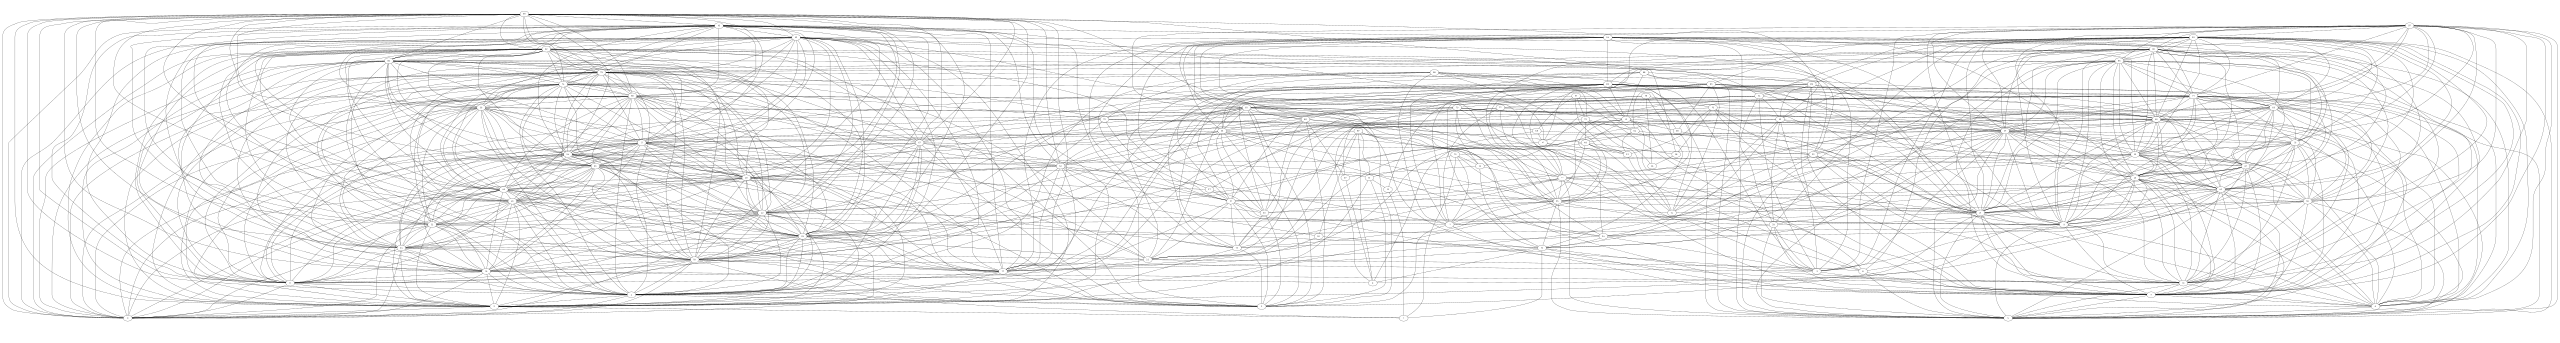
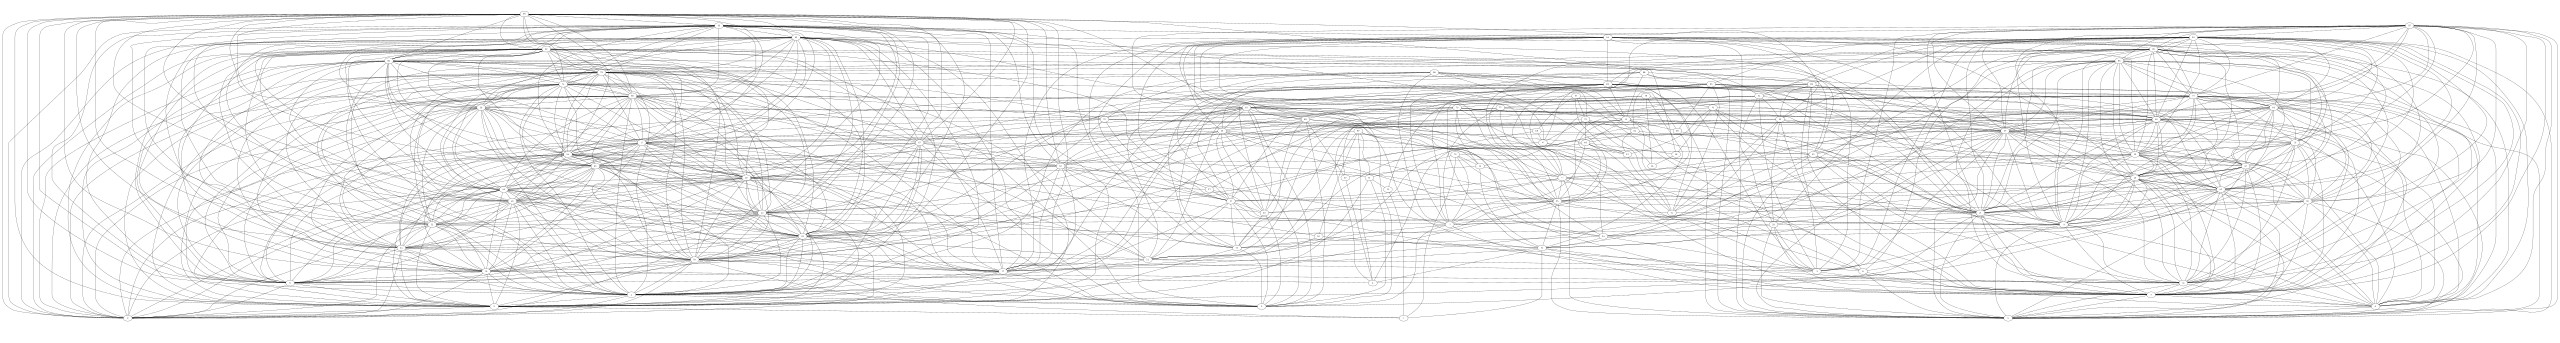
  digraph {
    fontname=Montserrat
    rankdir=BT
    node [fontname=Montserrat]
    edge [arrowhead=both fontname=Montserrat]
    0
    3
    4
    11
    16
    18
    24
    29
    32
    42
    43
    46
    49
    53
    54
    61
    66
    68
    74
    79
    82
    92
    93
    96
    99
    15
    17
    51
    40
    67
    35
    52
    77
    98
    57
    22
    60
    86
    73
    72
    41
    65
    83
    45
    63
    89
    70
    55
    85
    87
    90
    81
    34
    30
    31
    80
    44
    94
    20
    71
    33
    50
    75
    47
    56
    95
    97
    69
    48
    62
    76
    58
    91
    84
    88
    1
    25
    59
    78
    39
    2
    12
    19
    21
    27
    38
    36
    64
    5
    6
    7
    8
    10
    13
    9
    37
    14
    23
    26
    28
    0 -> 3
    0 -> 4
    0 -> 11
    0 -> 16
    0 -> 18
    0 -> 24
    0 -> 29
    0 -> 32
    0 -> 42
    0 -> 43
    0 -> 46
    0 -> 49
    0 -> 53
    0 -> 54
    0 -> 61
    0 -> 66
    0 -> 68
    0 -> 74
    0 -> 79
    0 -> 82
    0 -> 92
    0 -> 93
    0 -> 96
    0 -> 99
    3 -> 4
    3 -> 11
    3 -> 16
    3 -> 18
    3 -> 24
    3 -> 29
    3 -> 32
    3 -> 42
    3 -> 43
    3 -> 46
    3 -> 49
    3 -> 54
    3 -> 61
    3 -> 66
    3 -> 68
    3 -> 74
    3 -> 79
    3 -> 82
    3 -> 92
    3 -> 93
    3 -> 96
    3 -> 99
    3 -> 15
    3 -> 17
    3 -> 51
    3 -> 40
    4 -> 11
    4 -> 16
    4 -> 18
    4 -> 24
    4 -> 29
    4 -> 32
    4 -> 42
    4 -> 43
    4 -> 46
    4 -> 49
    4 -> 53
    4 -> 61
    4 -> 66
    4 -> 68
    4 -> 74
    4 -> 79
    4 -> 82
    4 -> 92
    4 -> 93
    4 -> 96
    4 -> 99
    4 -> 17
    4 -> 67
    4 -> 35
    4 -> 52
    4 -> 77
    4 -> 98
    11 -> 16
    11 -> 18
    11 -> 24
    11 -> 29
    11 -> 32
    11 -> 42
    11 -> 43
    11 -> 46
-   11 -> 61
+   11 -> 49
    11 -> 53
    11 -> 54
    11 -> 66
    11 -> 68
    11 -> 74
    11 -> 79
    11 -> 82
    11 -> 92
    11 -> 93
    11 -> 96
    11 -> 99
    11 -> 77
    11 -> 57
    11 -> 22
    16 -> 18
    16 -> 24
    16 -> 29
    16 -> 32
    16 -> 42
    16 -> 43
    16 -> 46
    16 -> 49
    16 -> 53
    16 -> 54
    16 -> 61
    16 -> 68
    16 -> 74
    16 -> 79
    16 -> 82
    16 -> 92
    16 -> 96
    16 -> 99
    16 -> 60
    16 -> 86
    18 -> 24
    18 -> 29
    18 -> 32
    18 -> 42
    18 -> 43
    18 -> 46
    18 -> 49
    18 -> 53
    18 -> 54
    18 -> 61
    18 -> 66
    18 -> 74
    18 -> 79
    18 -> 82
    18 -> 92
    18 -> 93
    18 -> 96
    18 -> 99
    18 -> 67
    18 -> 52
    18 -> 73
    24 -> 29
    24 -> 32
    24 -> 42
    24 -> 43
    24 -> 46
    24 -> 49
    24 -> 53
    24 -> 54
    24 -> 61
    24 -> 66
    24 -> 68
    24 -> 79
    24 -> 82
    24 -> 92
    24 -> 93
    24 -> 96
    24 -> 99
    24 -> 72
    24 -> 41
    29 -> 32
    29 -> 42
    29 -> 43
    29 -> 46
    29 -> 49
    29 -> 53
    29 -> 54
    29 -> 61
    29 -> 66
    29 -> 68
    29 -> 74
    29 -> 82
    29 -> 92
    29 -> 93
    29 -> 96
    29 -> 99
    29 -> 40
    29 -> 67
    29 -> 72
    29 -> 65
    29 -> 83
    32 -> 42
    32 -> 43
    32 -> 46
    32 -> 49
    32 -> 53
    32 -> 54
    32 -> 61
    32 -> 66
    32 -> 68
    32 -> 74
    32 -> 79
    32 -> 92
    32 -> 93
    32 -> 96
    32 -> 99
    32 -> 45
    42 -> 43
    42 -> 46
    42 -> 49
    42 -> 53
    42 -> 54
    42 -> 61
    42 -> 66
    42 -> 68
    42 -> 74
    42 -> 79
    42 -> 82
    42 -> 93
    42 -> 96
    42 -> 99
    42 -> 67
    42 -> 57
    42 -> 63
    42 -> 89
    43 -> 46
    43 -> 49
    43 -> 53
    43 -> 54
    43 -> 61
    43 -> 66
    43 -> 68
    43 -> 74
    43 -> 79
    43 -> 82
    43 -> 92
    43 -> 96
    43 -> 99
    43 -> 67
    43 -> 70
    46 -> 49
    46 -> 53
    46 -> 54
    46 -> 61
    46 -> 66
    46 -> 68
    46 -> 74
    46 -> 79
    46 -> 82
    46 -> 92
    46 -> 93
    46 -> 99
    46 -> 67
    46 -> 52
    46 -> 63
    49 -> 53
    49 -> 54
    49 -> 61
    49 -> 66
    49 -> 68
    49 -> 74
    49 -> 79
    49 -> 82
    49 -> 92
    49 -> 93
    49 -> 96
    49 -> 67
    49 -> 52
    49 -> 70
    53 -> 54
    53 -> 61
    53 -> 66
    53 -> 68
    53 -> 74
    53 -> 79
    53 -> 82
    53 -> 92
    53 -> 93
    53 -> 96
    53 -> 99
    53 -> 65
    53 -> 55
    54 -> 61
    54 -> 66
    54 -> 68
    54 -> 74
    54 -> 79
    54 -> 82
    54 -> 92
    54 -> 93
    54 -> 96
    54 -> 99
    54 -> 67
    54 -> 85
    61 -> 66
    61 -> 68
    61 -> 74
    61 -> 79
    61 -> 82
    61 -> 92
    61 -> 93
    61 -> 96
    61 -> 99
    61 -> 72
    61 -> 65
    61 -> 87
    66 -> 68
    66 -> 74
    66 -> 79
    66 -> 82
    66 -> 92
    66 -> 93
    66 -> 96
    66 -> 99
    68 -> 74
    68 -> 79
    68 -> 82
    68 -> 92
    68 -> 93
    68 -> 96
    68 -> 99
    74 -> 79
    74 -> 82
    74 -> 92
    74 -> 93
    74 -> 96
    74 -> 99
    74 -> 98
    79 -> 82
    79 -> 92
    79 -> 93
    79 -> 96
    79 -> 99
    79 -> 86
    79 -> 90
    82 -> 92
    82 -> 93
    82 -> 96
    82 -> 99
    92 -> 93
    92 -> 96
    92 -> 99
    93 -> 96
    93 -> 99
    96 -> 99
    15 -> 53
    15 -> 35
    15 -> 52
    15 -> 60
    15 -> 85
    15 -> 81
    15 -> 34
    15 -> 30
    15 -> 31
    15 -> 80
-   15 -> 44
+   15 -> 12
    15 -> 94
    17 -> 18
    17 -> 29
    17 -> 42
    17 -> 43
    17 -> 46
    17 -> 49
    17 -> 54
    17 -> 68
    17 -> 79
    17 -> 92
    17 -> 93
    17 -> 96
    17 -> 99
    17 -> 52
    17 -> 83
    17 -> 81
    17 -> 31
    17 -> 94
    17 -> 20
    17 -> 71
    17 -> 33
    17 -> 50
    51 -> 53
    51 -> 87
    51 -> 75
    40 -> 79
    40 -> 57
    40 -> 60
    40 -> 86
    40 -> 45
    40 -> 55
    40 -> 85
    40 -> 81
    40 -> 44
    40 -> 94
    40 -> 71
    40 -> 47
    40 -> 56
    40 -> 95
    40 -> 97
    40 -> 69
    67 -> 68
    67 -> 79
    67 -> 92
    67 -> 93
    67 -> 96
    67 -> 99
    67 -> 83
    67 -> 81
    35 -> 54
    35 -> 40
    35 -> 65
    35 -> 55
    35 -> 90
    35 -> 81
    35 -> 80
    35 -> 44
    35 -> 94
    35 -> 71
    35 -> 69
    35 -> 48
    35 -> 62
    52 -> 54
    52 -> 68
    52 -> 96
    52 -> 99
    52 -> 67
    52 -> 65
    52 -> 81
    52 -> 80
    52 -> 62
    77 -> 71
    57 -> 68
    57 -> 60
    57 -> 86
    57 -> 63
    57 -> 89
    57 -> 70
    57 -> 90
    57 -> 71
    57 -> 95
    57 -> 97
    57 -> 69
    57 -> 62
    22 -> 24
    22 -> 29
    22 -> 61
    22 -> 74
    22 -> 79
    22 -> 98
    22 -> 87
    22 -> 81
    22 -> 31
    22 -> 48
    22 -> 76
    22 -> 58
    60 -> 66
    60 -> 86
    60 -> 83
    60 -> 70
    60 -> 90
    60 -> 71
    60 -> 95
    60 -> 97
    60 -> 69
    60 -> 76
    60 -> 91
    86 -> 90
    86 -> 95
    86 -> 97
    73 -> 98
    73 -> 91
    72 -> 74
    72 -> 79
    72 -> 98
    72 -> 81
    41 -> 96
    41 -> 73
    41 -> 95
    41 -> 58
-   65 -> 85
    65 -> 81
    65 -> 80
    65 -> 94
    65 -> 84
    65 -> 88
    83 -> 95
    83 -> 88
    45 -> 57
    45 -> 60
    45 -> 86
    45 -> 63
    45 -> 89
    45 -> 55
    45 -> 90
    45 -> 94
    45 -> 71
    45 -> 47
    45 -> 56
    45 -> 97
    45 -> 69
    45 -> 84
    63 -> 99
    63 -> 89
    63 -> 95
    63 -> 84
    89 -> 92
    89 -> 95
    70 -> 93
    70 -> 84
    55 -> 57
    55 -> 60
    55 -> 86
    55 -> 85
    55 -> 90
    55 -> 94
    55 -> 71
    55 -> 56
    55 -> 95
    55 -> 97
    55 -> 69
    85 -> 90
    85 -> 94
    90 -> 94
    90 -> 95
    90 -> 97
    81 -> 85
    81 -> 94
    81 -> 97
    81 -> 91
    34 -> 57
    34 -> 65
    34 -> 45
    34 -> 63
    34 -> 89
    34 -> 70
    34 -> 87
    34 -> 39
    30 -> 35
    30 -> 52
    30 -> 65
    30 -> 89
    30 -> 85
    30 -> 81
    30 -> 31
    30 -> 44
    30 -> 94
    31 -> 67
    31 -> 52
    31 -> 72
    31 -> 65
    31 -> 55
    31 -> 85
    31 -> 80
    31 -> 44
    31 -> 94
    31 -> 47
    31 -> 88
    31 -> 27
    80 -> 85
    80 -> 81
    80 -> 94
    80 -> 97
    44 -> 77
    44 -> 65
    44 -> 55
    44 -> 85
    44 -> 90
    44 -> 81
    44 -> 80
    44 -> 69
    94 -> 96
    20 -> 43
    20 -> 35
    20 -> 57
    20 -> 60
    20 -> 86
    20 -> 81
    20 -> 34
    20 -> 84
    20 -> 59
    20 -> 78
    71 -> 86
    71 -> 83
    71 -> 85
    71 -> 90
    71 -> 94
    71 -> 95
    71 -> 97
    33 -> 92
    33 -> 67
    33 -> 60
    33 -> 71
    33 -> 88
    33 -> 38
    33 -> 64
    50 -> 66
    50 -> 87
    47 -> 57
    47 -> 60
    47 -> 86
    47 -> 55
    47 -> 90
    47 -> 81
    47 -> 71
    47 -> 75
    47 -> 56
    47 -> 95
    47 -> 69
    47 -> 64
    56 -> 57
    56 -> 60
    56 -> 86
    56 -> 90
    56 -> 71
    56 -> 95
    56 -> 97
    56 -> 69
    56 -> 58
    95 -> 97
    69 -> 86
    69 -> 85
    69 -> 90
    69 -> 94
    69 -> 71
    69 -> 95
    69 -> 97
    48 -> 73
    48 -> 72
    48 -> 62
    48 -> 64
    62 -> 77
    62 -> 98
    62 -> 85
    62 -> 71
    62 -> 88
    76 -> 78
    58 -> 72
    58 -> 91
    84 -> 93
    84 -> 89
    84 -> 95
    1 -> 3
    1 -> 18
    1 -> 20
    1 -> 75
    1 -> 25
    25 -> 51
    25 -> 78
    59 -> 70
    59 -> 87
    59 -> 71
    59 -> 75
    39 -> 42
    39 -> 57
    39 -> 45
    39 -> 63
    39 -> 95
    39 -> 84
    2 -> 4
    2 -> 18
    2 -> 46
    2 -> 49
    2 -> 54
    2 -> 68
    2 -> 96
    2 -> 99
    2 -> 15
    2 -> 17
    2 -> 51
    2 -> 67
    2 -> 65
    2 -> 81
    2 -> 30
    2 -> 31
    2 -> 80
    2 -> 12
    2 -> 19
    12 -> 35
    12 -> 52
    12 -> 77
    12 -> 98
    12 -> 57
    12 -> 85
    12 -> 75
    12 -> 48
    12 -> 88
    12 -> 21
    12 -> 27
    12 -> 38
    19 -> 40
    19 -> 35
    19 -> 57
    19 -> 60
    19 -> 86
    19 -> 45
    19 -> 55
    19 -> 85
    19 -> 90
    19 -> 44
    19 -> 94
    19 -> 71
    19 -> 33
    19 -> 47
    19 -> 56
    19 -> 95
    19 -> 97
    19 -> 76
    19 -> 21
    19 -> 36
    21 -> 82
    21 -> 40
    21 -> 35
    21 -> 57
    21 -> 60
    21 -> 86
    21 -> 83
    21 -> 45
    21 -> 55
    21 -> 85
    21 -> 90
    21 -> 44
    21 -> 94
    21 -> 33
    21 -> 47
    21 -> 56
    21 -> 95
    21 -> 97
    21 -> 69
    21 -> 62
    21 -> 76
    21 -> 59
    21 -> 36
    27 -> 49
    27 -> 92
    27 -> 62
    38 -> 74
    38 -> 83
    38 -> 62
    36 -> 93
    36 -> 40
    36 -> 57
    36 -> 60
    36 -> 45
    36 -> 55
    36 -> 90
    36 -> 71
    36 -> 47
    36 -> 56
    36 -> 95
    36 -> 97
    36 -> 69
    64 -> 98
    64 -> 73
    64 -> 83
    5 -> 40
    5 -> 35
    5 -> 57
    5 -> 60
    5 -> 86
    5 -> 45
    5 -> 85
    5 -> 90
    5 -> 44
    5 -> 94
    5 -> 71
    5 -> 47
    5 -> 56
    5 -> 95
    5 -> 97
    5 -> 69
    5 -> 88
    5 -> 39
    5 -> 19
    5 -> 21
    5 -> 36
    5 -> 6
    5 -> 7
    5 -> 8
    5 -> 10
    6 -> 40
    6 -> 77
    6 -> 57
    6 -> 60
    6 -> 86
    6 -> 45
    6 -> 55
    6 -> 90
    6 -> 71
    6 -> 47
    6 -> 95
    6 -> 97
    6 -> 69
    6 -> 19
    6 -> 21
    6 -> 36
    6 -> 7
    6 -> 8
    6 -> 10
    7 -> 40
    7 -> 60
    7 -> 86
    7 -> 72
    7 -> 45
    7 -> 63
    7 -> 89
    7 -> 70
    7 -> 55
    7 -> 90
    7 -> 20
    7 -> 71
    7 -> 47
    7 -> 56
    7 -> 95
    7 -> 97
    7 -> 69
    7 -> 62
    7 -> 76
    7 -> 39
    7 -> 12
    7 -> 19
    7 -> 21
    7 -> 36
    7 -> 10
    7 -> 13
    8 -> 68
    8 -> 22
    8 -> 41
    8 -> 90
    8 -> 56
    8 -> 91
    10 -> 16
    10 -> 40
    10 -> 57
    10 -> 86
    10 -> 83
    10 -> 45
    10 -> 70
    10 -> 55
    10 -> 90
    10 -> 31
    10 -> 20
    10 -> 71
    10 -> 33
    10 -> 47
    10 -> 56
    10 -> 95
    10 -> 97
    10 -> 69
    10 -> 19
    10 -> 21
    10 -> 36
    13 -> 18
    13 -> 66
    13 -> 93
    13 -> 57
    13 -> 45
    13 -> 89
    13 -> 85
    13 -> 34
    13 -> 50
    13 -> 95
    13 -> 97
    13 -> 84
    13 -> 39
    9 -> 16
    9 -> 70
    9 -> 87
    9 -> 20
    9 -> 69
    9 -> 21
    9 -> 37
    37 -> 80
    37 -> 59
    37 -> 78
    14 -> 98
    14 -> 73
    14 -> 83
    14 -> 63
    14 -> 33
    14 -> 75
    14 -> 48
    14 -> 36
    14 -> 23
    23 -> 98
    23 -> 41
    23 -> 48
    23 -> 76
    23 -> 91
    23 -> 64
    26 -> 73
    26 -> 78
    26 -> 28
    28 -> 99
    28 -> 48
    28 -> 76
  }
